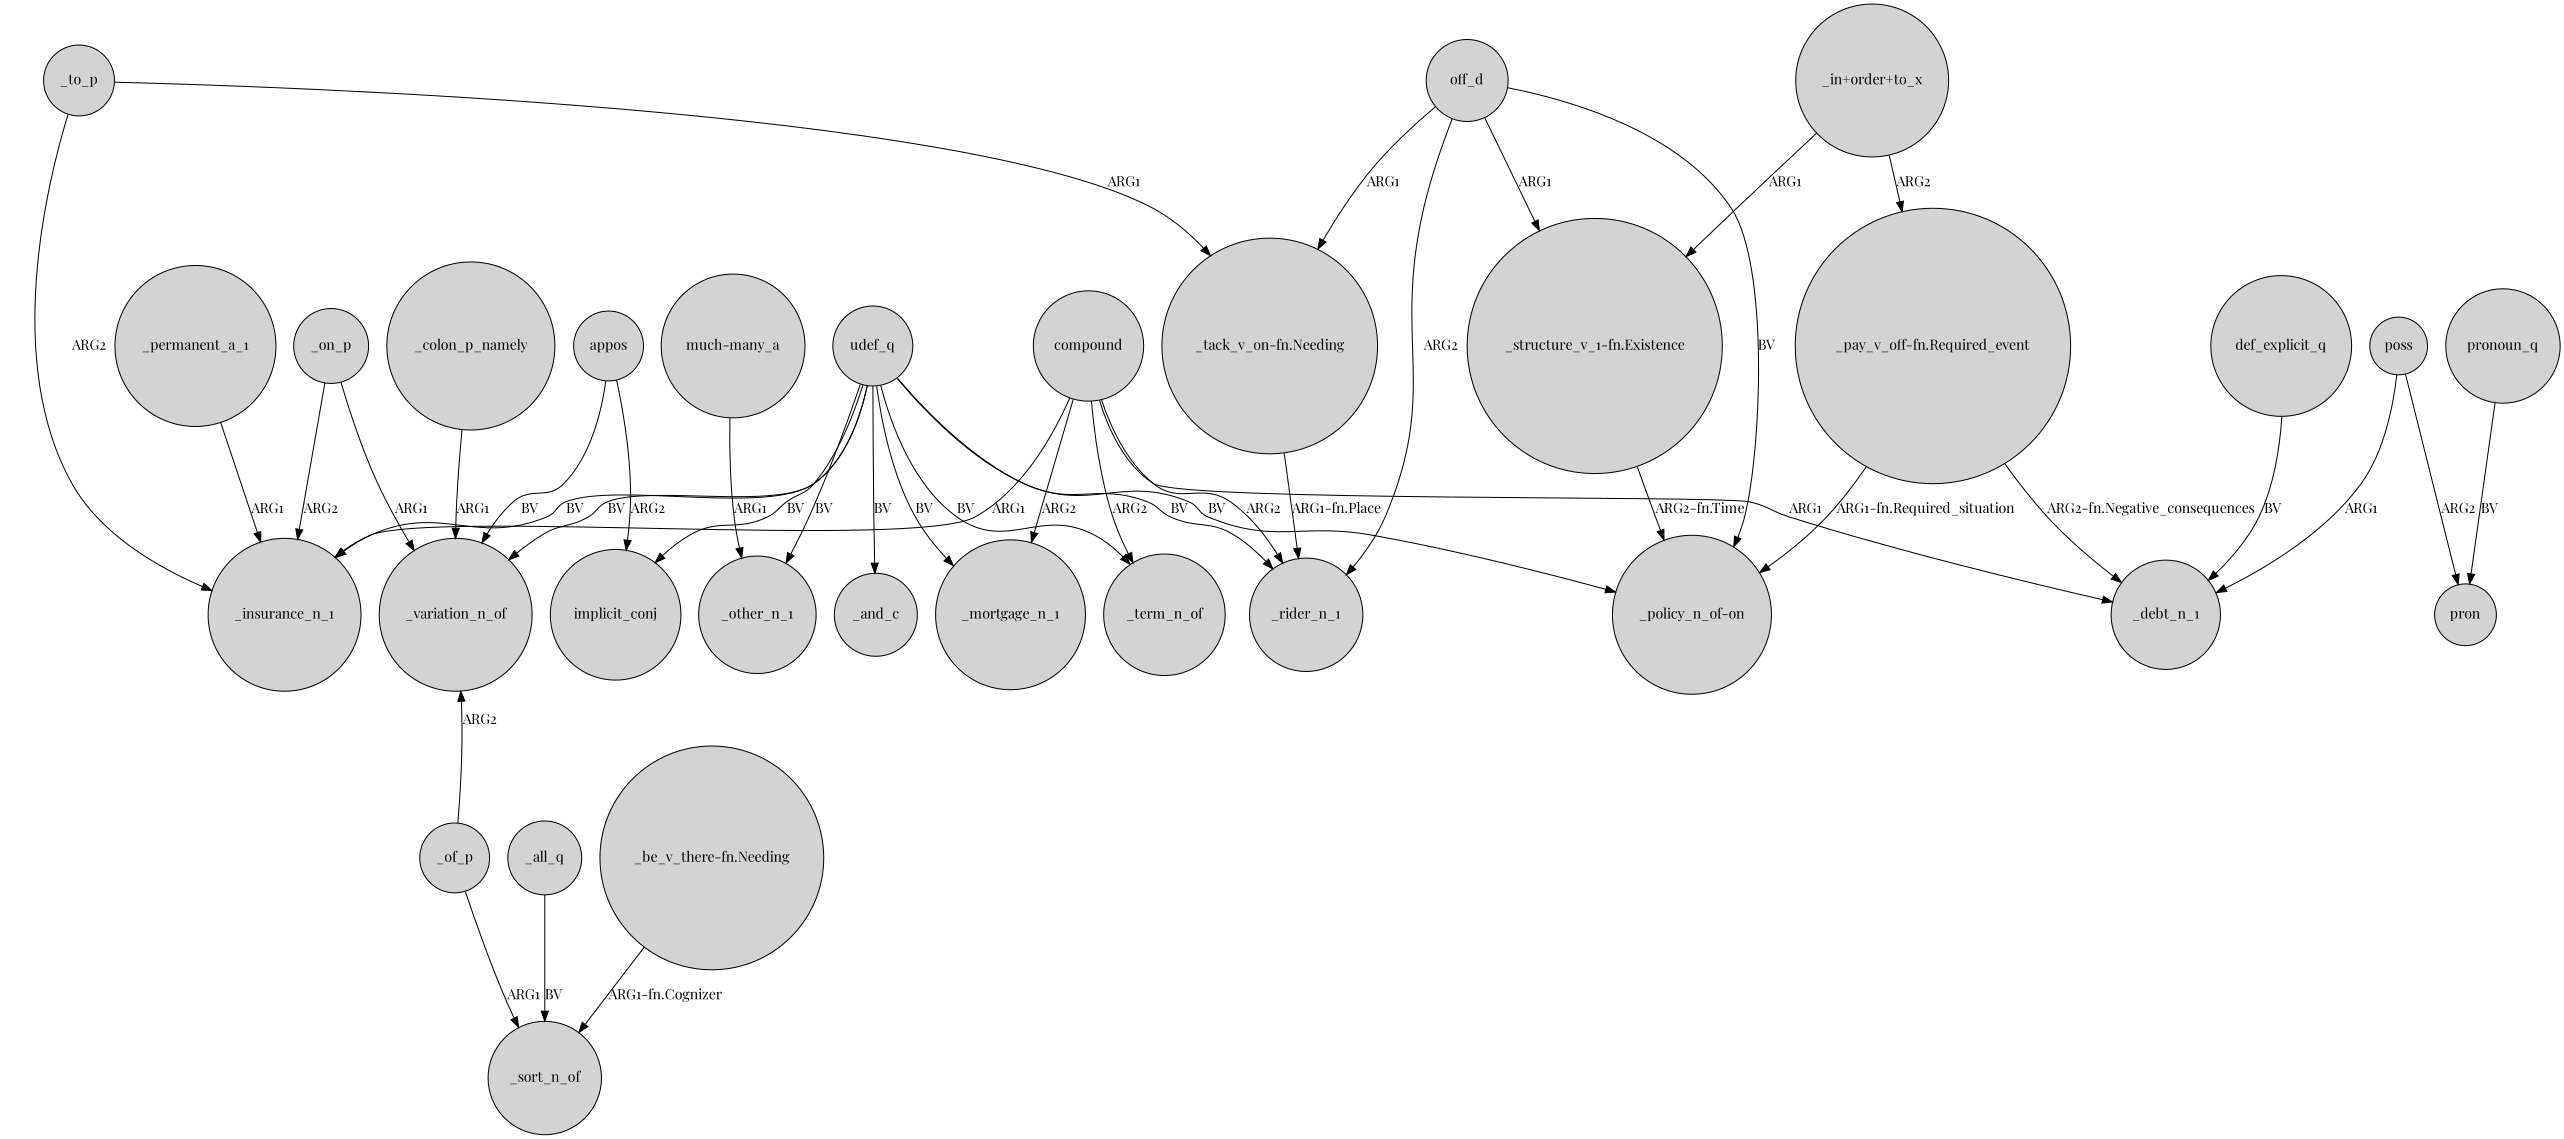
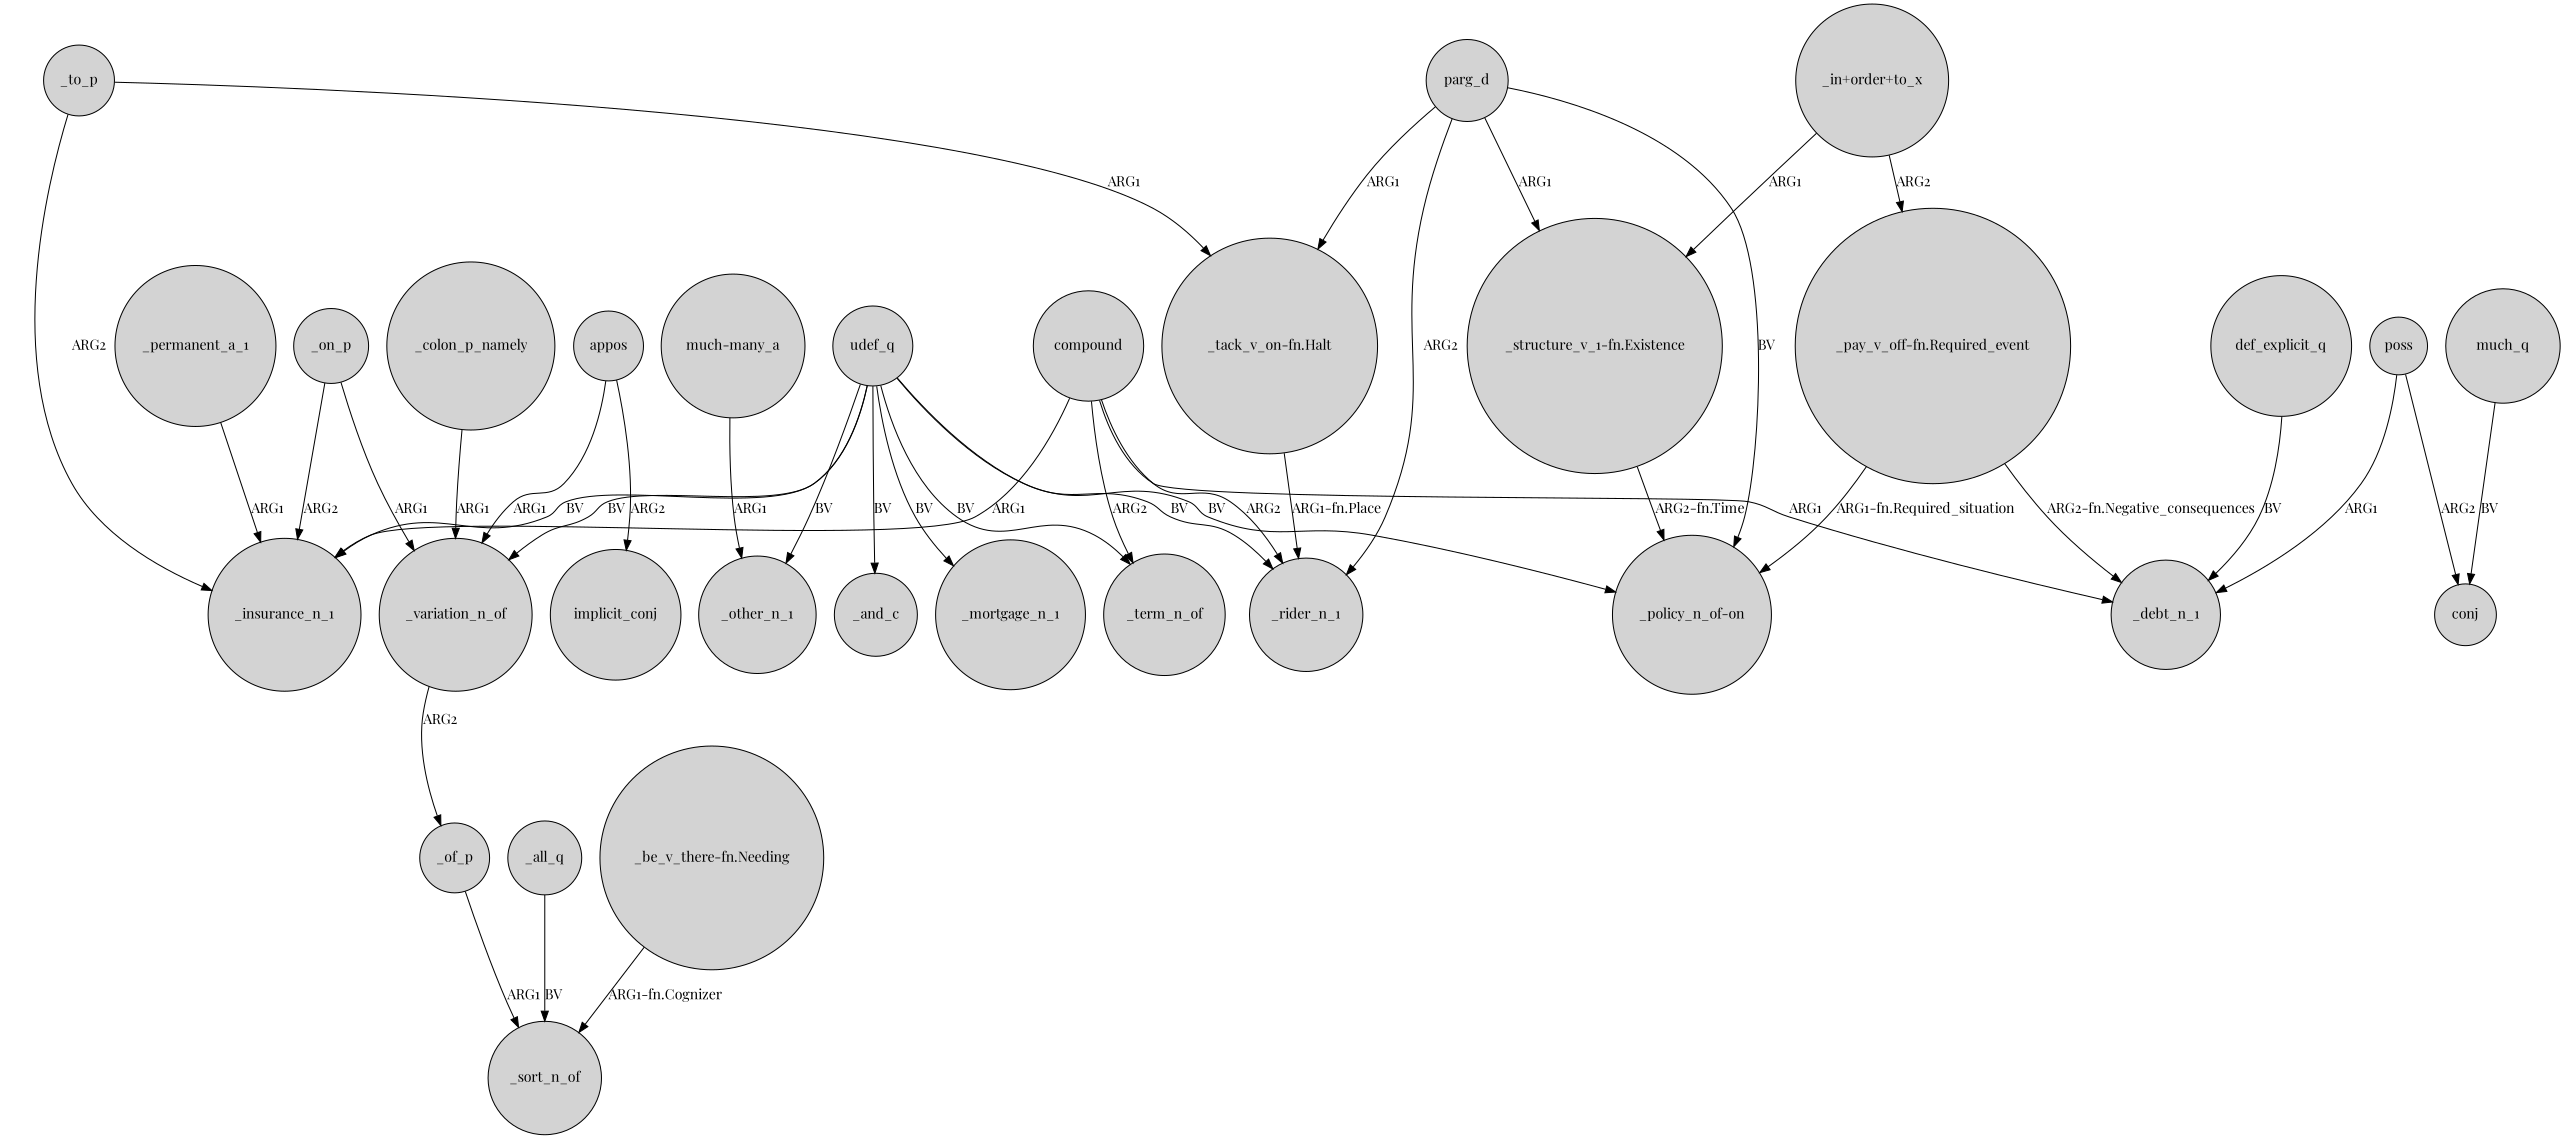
  digraph {
    fontname="Playfair Display"
    node [fontname="Playfair Display" shape=circle style=filled]
    edge [fontname="Playfair Display"]
    "much-many_a"
    _other_n_1
    udef_q
    _term_n_of
    _variation_n_of
    _insurance_n_1
    _rider_n_1
    "_policy_n_of-on"
    _and_c
    _mortgage_n_1
    implicit_conj
    _on_p
    "_pay_v_off-fn.Required_event"
    _debt_n_1
    compound
    _of_p
    _sort_n_of
    _colon_p_namely
    poss
-   pron
-   parg_d [label=off_d]
+   pron [label=conj]
+   parg_d
    "_structure_v_1-fn.Existence"
-   "_tack_v_on-fn.Halt" [label="_tack_v_on-fn.Needing"]
+   "_tack_v_on-fn.Halt"
    def_explicit_q
    appos
-   pronoun_q
+   pronoun_q [label=much_q]
    _permanent_a_1
    _all_q
    "_be_v_there-fn.Needing"
    "_in+order+to_x"
    _to_p
    "much-many_a" -> _other_n_1 [label=ARG1]
    udef_q -> _other_n_1 [label=BV]
    udef_q -> _term_n_of [label=BV]
    udef_q -> _variation_n_of [label=BV]
    udef_q -> _insurance_n_1 [label=BV]
    udef_q -> _rider_n_1 [label=BV]
    udef_q -> "_policy_n_of-on" [label=BV]
    udef_q -> _and_c [label=BV]
    udef_q -> _mortgage_n_1 [label=BV]
-   udef_q -> implicit_conj [label=BV]
    _on_p -> _variation_n_of [label=ARG1]
    _on_p -> _insurance_n_1 [label=ARG2]
    "_pay_v_off-fn.Required_event" -> "_policy_n_of-on" [label="ARG1-fn.Required_situation"]
    "_pay_v_off-fn.Required_event" -> _debt_n_1 [label="ARG2-fn.Negative_consequences"]
    compound -> _term_n_of [label=ARG2]
    compound -> _insurance_n_1 [label=ARG1]
    compound -> _rider_n_1 [label=ARG2]
-   compound -> _mortgage_n_1 [label=ARG2]
    compound -> _debt_n_1 [label=ARG1]
-   _of_p -> _variation_n_of [label=ARG2]
+   _variation_n_of -> _of_p [label=ARG2]
    _of_p -> _sort_n_of [label=ARG1]
    _colon_p_namely -> _variation_n_of [label=ARG1]
    poss -> _debt_n_1 [label=ARG1]
    poss -> pron [label=ARG2]
    parg_d -> _rider_n_1 [label=ARG2]
    parg_d -> "_policy_n_of-on" [label=BV]
    parg_d -> "_structure_v_1-fn.Existence" [label=ARG1]
    parg_d -> "_tack_v_on-fn.Halt" [label=ARG1]
    "_structure_v_1-fn.Existence" -> "_policy_n_of-on" [label="ARG2-fn.Time"]
    "_tack_v_on-fn.Halt" -> _rider_n_1 [label="ARG1-fn.Place"]
    def_explicit_q -> _debt_n_1 [label=BV]
-   appos -> _variation_n_of [label=BV]
+   appos -> _variation_n_of [label=ARG1]
    appos -> implicit_conj [label=ARG2]
    pronoun_q -> pron [label=BV]
    _permanent_a_1 -> _insurance_n_1 [label=ARG1]
    _all_q -> _sort_n_of [label=BV]
    "_be_v_there-fn.Needing" -> _sort_n_of [label="ARG1-fn.Cognizer"]
    "_in+order+to_x" -> "_pay_v_off-fn.Required_event" [label=ARG2]
    "_in+order+to_x" -> "_structure_v_1-fn.Existence" [label=ARG1]
    _to_p -> _insurance_n_1 [label=ARG2]
    _to_p -> "_tack_v_on-fn.Halt" [label=ARG1]
  }
